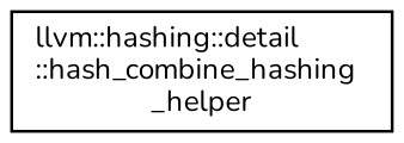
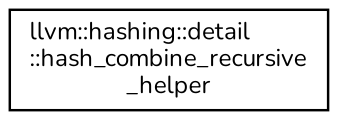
  digraph {
    rankdir=LR
    fontname=Nunito
-   n1 [color=black fillcolor=white fontname=Nunito fontsize=10 height=0.2 label="llvm::hashing::detail\l::hash_combine_hashing\l_helper" shape=box style=filled width=0.4]
+   n1 [color=black fillcolor=white fontname=Nunito fontsize=10 height=0.2 label="llvm::hashing::detail\l::hash_combine_recursive\l_helper" shape=box style=filled width=0.4]
  }
